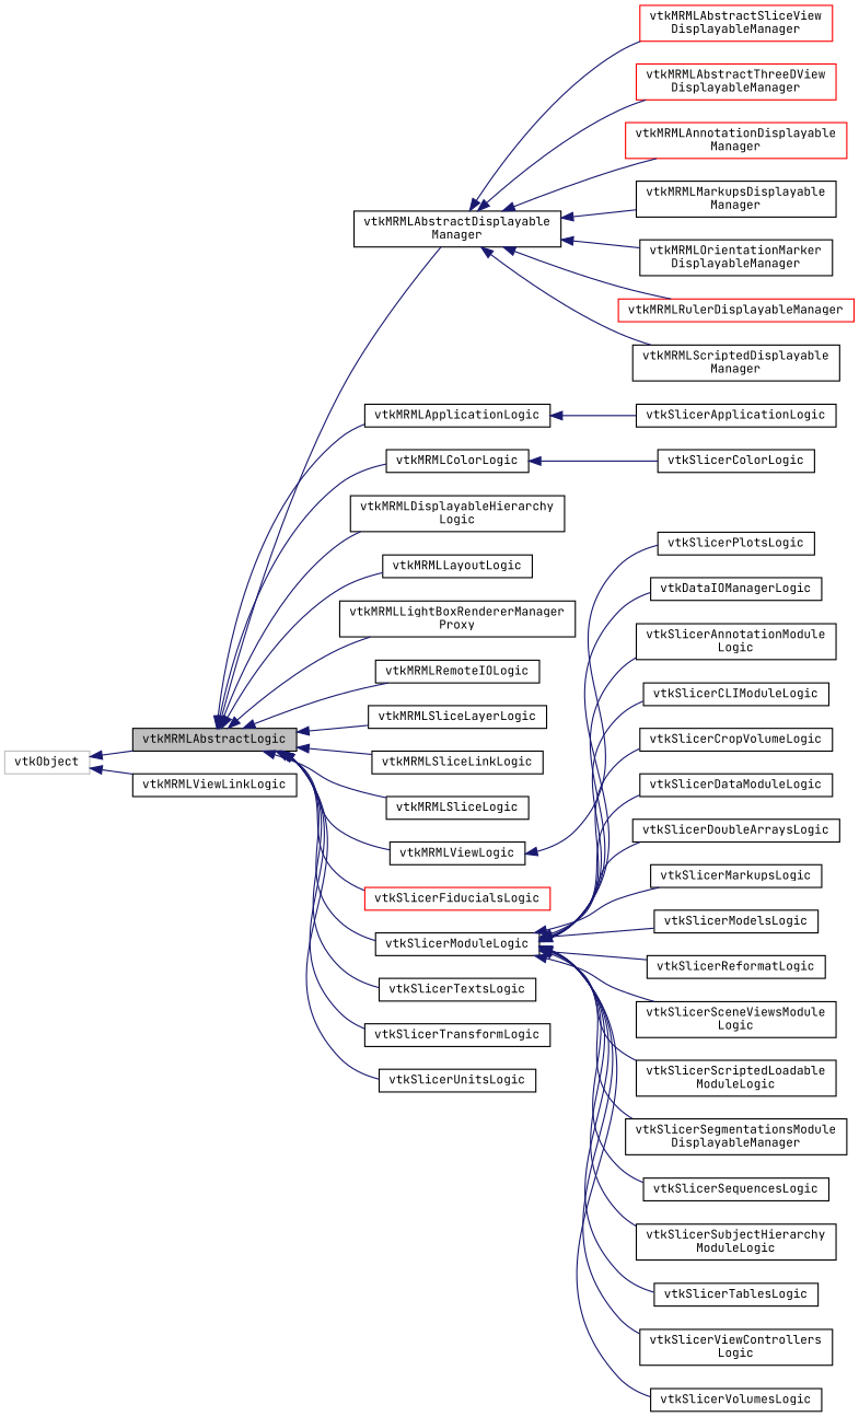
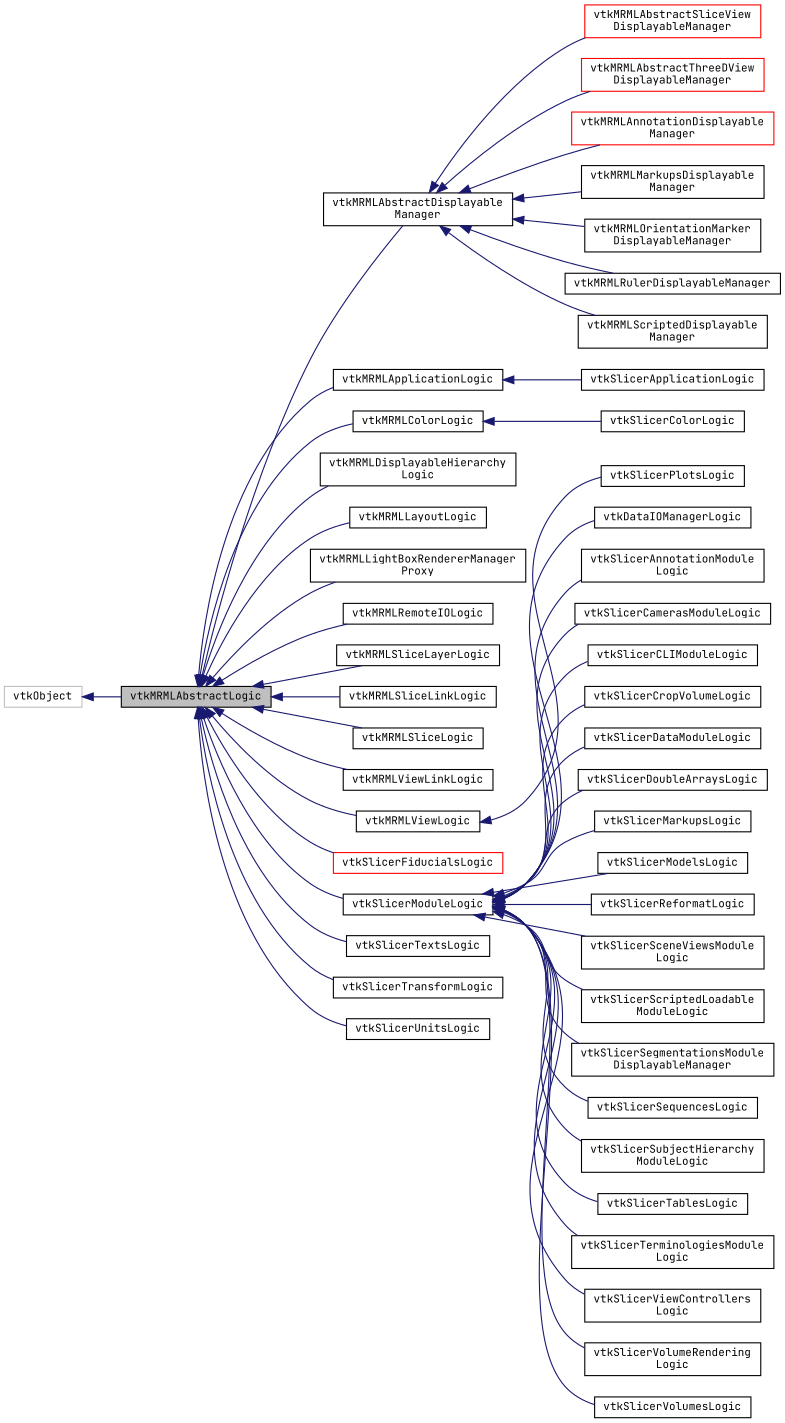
  digraph {
    fontname="JetBrains Mono"
    rankdir=LR
    node [color=black fontname="JetBrains Mono" fontsize=10 shape=record]
    edge [color=midnightblue dir=back fontname="JetBrains Mono" fontsize=10 labelfontname=Helvetica labelfontsize=10 style=solid]
    n1 [fillcolor=grey75 fontcolor=black height=0.2 label=vtkMRMLAbstractLogic style=filled width=0.4]
    n2 [height=0.2 label="vtkMRMLAbstractDisplayable\lManager" width=0.4]
    n3 [height=0.2 label=vtkMRMLApplicationLogic width=0.4]
    n4 [height=0.2 label=vtkMRMLColorLogic width=0.4]
    n5 [height=0.2 label="vtkMRMLDisplayableHierarchy\lLogic" width=0.4]
    n6 [height=0.2 label=vtkMRMLLayoutLogic width=0.4]
    n7 [height=0.2 label="vtkMRMLLightBoxRendererManager\lProxy" width=0.4]
    n8 [height=0.2 label=vtkMRMLRemoteIOLogic width=0.4]
    n9 [height=0.2 label=vtkMRMLSliceLayerLogic width=0.4]
    n10 [height=0.2 label=vtkMRMLSliceLinkLogic width=0.4]
    n11 [height=0.2 label=vtkMRMLSliceLogic width=0.4]
    n12 [height=0.2 label=vtkMRMLViewLinkLogic width=0.4]
    n13 [height=0.2 label=vtkMRMLViewLogic width=0.4]
    n14 [color=red height=0.2 label=vtkSlicerFiducialsLogic width=0.4]
    n15 [height=0.2 label=vtkSlicerModuleLogic width=0.4]
    n16 [height=0.2 label=vtkSlicerTextsLogic width=0.4]
    n17 [height=0.2 label=vtkSlicerTransformLogic width=0.4]
    n18 [height=0.2 label=vtkSlicerUnitsLogic width=0.4]
    n19 [color=red height=0.2 label="vtkMRMLAbstractSliceView\lDisplayableManager" width=0.4]
    n20 [color=red height=0.2 label="vtkMRMLAbstractThreeDView\lDisplayableManager" width=0.4]
    n21 [color=red height=0.2 label="vtkMRMLAnnotationDisplayable\lManager" width=0.4]
    n22 [height=0.2 label="vtkMRMLMarkupsDisplayable\lManager" width=0.4]
    n23 [height=0.2 label="vtkMRMLOrientationMarker\lDisplayableManager" width=0.4]
-   n24 [color=red height=0.2 label=vtkMRMLRulerDisplayableManager width=0.4]
+   n24 [height=0.2 label=vtkMRMLRulerDisplayableManager width=0.4]
    n25 [height=0.2 label="vtkMRMLScriptedDisplayable\lManager" width=0.4]
    n26 [height=0.2 label=vtkSlicerApplicationLogic width=0.4]
    n27 [height=0.2 label=vtkSlicerColorLogic width=0.4]
    n28 [height=0.2 label=vtkSlicerPlotsLogic width=0.4]
    n29 [height=0.2 label=vtkDataIOManagerLogic width=0.4]
    n30 [height=0.2 label="vtkSlicerAnnotationModule\lLogic" width=0.4]
+   n31 [height=0.2 label=vtkSlicerCamerasModuleLogic width=0.4]
    n32 [height=0.2 label=vtkSlicerCLIModuleLogic width=0.4]
    n33 [height=0.2 label=vtkSlicerCropVolumeLogic width=0.4]
    n34 [height=0.2 label=vtkSlicerDataModuleLogic width=0.4]
    n35 [height=0.2 label=vtkSlicerDoubleArraysLogic width=0.4]
    n36 [height=0.2 label=vtkSlicerMarkupsLogic width=0.4]
    n37 [height=0.2 label=vtkSlicerModelsLogic width=0.4]
    n38 [height=0.2 label=vtkSlicerReformatLogic width=0.4]
    n39 [height=0.2 label="vtkSlicerSceneViewsModule\lLogic" width=0.4]
    n40 [height=0.2 label="vtkSlicerScriptedLoadable\lModuleLogic" width=0.4]
    n41 [height=0.2 label="vtkSlicerSegmentationsModule\lDisplayableManager" width=0.4]
    n42 [height=0.2 label=vtkSlicerSequencesLogic width=0.4]
    n43 [height=0.2 label="vtkSlicerSubjectHierarchy\lModuleLogic" width=0.4]
    n44 [height=0.2 label=vtkSlicerTablesLogic width=0.4]
+   n45 [height=0.2 label="vtkSlicerTerminologiesModule\lLogic" width=0.4]
    n46 [height=0.2 label="vtkSlicerViewControllers\lLogic" width=0.4]
+   n47 [height=0.2 label="vtkSlicerVolumeRendering\lLogic" width=0.4]
    n48 [height=0.2 label=vtkSlicerVolumesLogic width=0.4]
    n49 [color=grey75 height=0.2 label=vtkObject width=0.4]
    n1 -> n2
    n1 -> n3
    n1 -> n4
    n1 -> n5
    n1 -> n6
    n1 -> n7
    n1 -> n8
    n1 -> n9
    n1 -> n10
    n1 -> n11
-   n49 -> n12
+   n1 -> n12
    n1 -> n13
    n1 -> n14
    n1 -> n15
    n1 -> n16
    n1 -> n17
    n1 -> n18
    n2 -> n19
    n2 -> n20
    n2 -> n21
    n2 -> n22
    n2 -> n23
    n2 -> n24
    n2 -> n25
    n3 -> n26
    n4 -> n27
    n13 -> n28
    n15 -> n29
    n15 -> n30
+   n15 -> n31
    n15 -> n32
    n15 -> n33
    n15 -> n34
    n15 -> n35
    n15 -> n36
    n15 -> n37
    n15 -> n38
    n15 -> n39
    n15 -> n40
    n15 -> n41
    n15 -> n42
    n15 -> n43
    n15 -> n44
+   n15 -> n45
    n15 -> n46
+   n15 -> n47
    n15 -> n48
    n49 -> n1
  }
